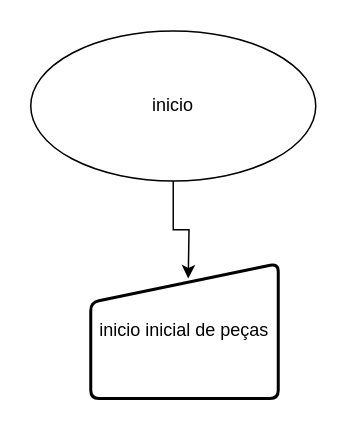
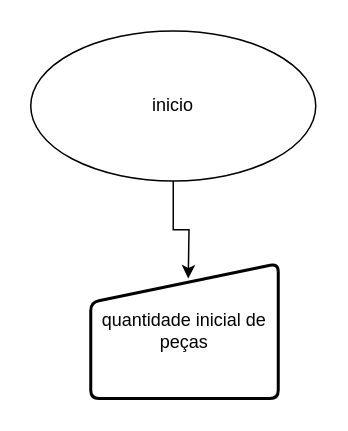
  <mxCell id="0" />
  <mxCell id="1" parent="0" />
  <mxCell id="2" style="edgeStyle=orthogonalEdgeStyle;rounded=0;orthogonalLoop=1;jettySize=auto;html=1;" edge="1" parent="1" source="3"><mxGeometry relative="1" as="geometry"><mxPoint x="125" y="185" as="targetPoint" /></mxGeometry></mxCell>
  <mxCell id="3" value="&lt;font style=&quot;vertical-align: inherit;&quot;&gt;&lt;font style=&quot;vertical-align: inherit;&quot;&gt;inicio&lt;/font&gt;&lt;/font&gt;" style="ellipse;whiteSpace=wrap;html=1;" vertex="1" parent="1"><mxGeometry x="20" y="20" width="190" height="100" as="geometry" /></mxCell>
- <mxCell id="4" value="&lt;font style=&quot;vertical-align: inherit;&quot;&gt;&lt;font style=&quot;vertical-align: inherit;&quot;&gt;inicio inicial de peças&lt;/font&gt;&lt;/font&gt;" style="html=1;strokeWidth=2;shape=manualInput;whiteSpace=wrap;rounded=1;size=26;arcSize=11;" vertex="1" parent="1"><mxGeometry x="60" y="175" width="125" height="90" as="geometry" /></mxCell>
+ <mxCell id="4" value="&lt;font style=&quot;vertical-align: inherit;&quot;&gt;&lt;font style=&quot;vertical-align: inherit;&quot;&gt;quantidade inicial de peças&lt;/font&gt;&lt;/font&gt;" style="html=1;strokeWidth=2;shape=manualInput;whiteSpace=wrap;rounded=1;size=26;arcSize=11;" vertex="1" parent="1"><mxGeometry x="60" y="175" width="125" height="90" as="geometry" /></mxCell>
